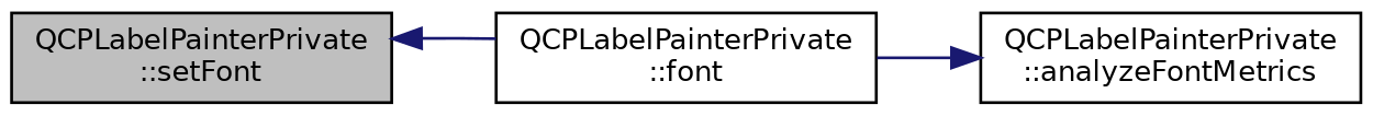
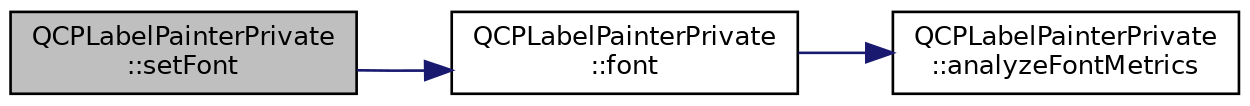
  digraph {
    rankdir=LR
    node [color=black fillcolor=white fontname=Helvetica fontsize=10 shape=record style=filled]
    edge [color=midnightblue fontname=Helvetica fontsize=10 labelfontname=Helvetica labelfontsize=10 style=solid]
    n1 [fillcolor=grey75 fontcolor=black height=0.2 label="QCPLabelPainterPrivate\l::setFont" width=0.4]
    n2 [height=0.2 label="QCPLabelPainterPrivate\l::font" width=0.4]
    n3 [height=0.2 label="QCPLabelPainterPrivate\l::analyzeFontMetrics" width=0.4]
-   n2 -> n1
+   n1 -> n2
    n2 -> n3
  }
